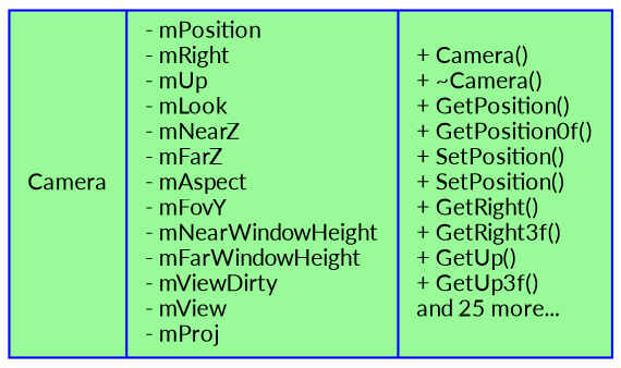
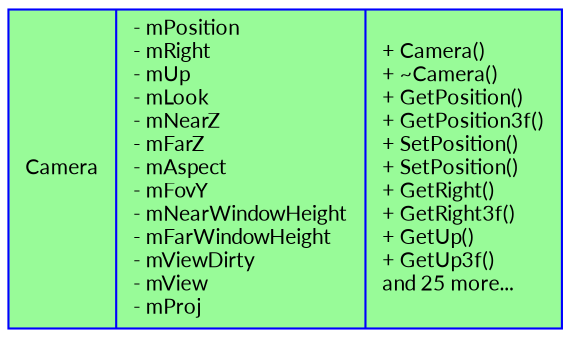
  digraph {
    rankdir=LR
    fontname=Lato
-   n1 [color=blue fillcolor=palegreen fontcolor=black fontname=Lato fontsize=10 height=0.2 label="{Camera\n|- mPosition\l- mRight\l- mUp\l- mLook\l- mNearZ\l- mFarZ\l- mAspect\l- mFovY\l- mNearWindowHeight\l- mFarWindowHeight\l- mViewDirty\l- mView\l- mProj\l|+ Camera()\l+ ~Camera()\l+ GetPosition()\l+ GetPosition0f()\l+ SetPosition()\l+ SetPosition()\l+ GetRight()\l+ GetRight3f()\l+ GetUp()\l+ GetUp3f()\land 25 more...\l}" shape=record style=filled width=0.4]
+   n1 [color=blue fillcolor=palegreen fontcolor=black fontname=Lato fontsize=10 height=0.2 label="{Camera\n|- mPosition\l- mRight\l- mUp\l- mLook\l- mNearZ\l- mFarZ\l- mAspect\l- mFovY\l- mNearWindowHeight\l- mFarWindowHeight\l- mViewDirty\l- mView\l- mProj\l|+ Camera()\l+ ~Camera()\l+ GetPosition()\l+ GetPosition3f()\l+ SetPosition()\l+ SetPosition()\l+ GetRight()\l+ GetRight3f()\l+ GetUp()\l+ GetUp3f()\land 25 more...\l}" shape=record style=filled width=0.4]
  }
